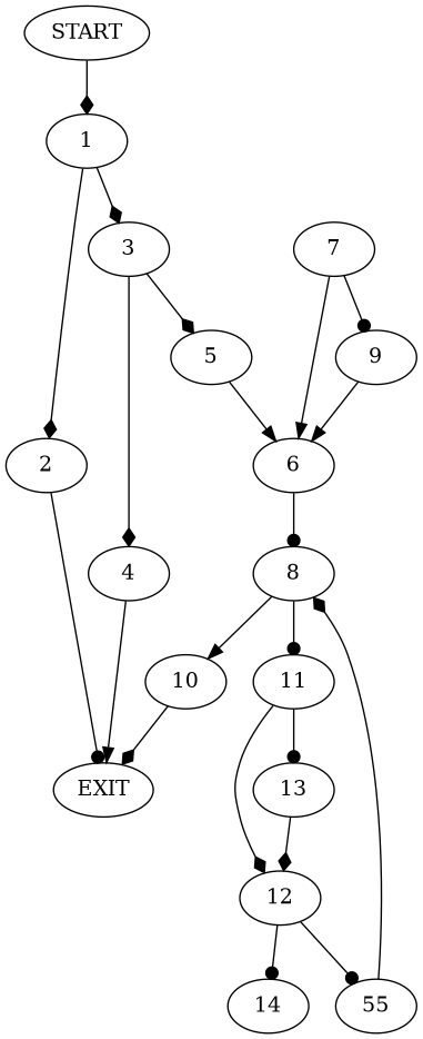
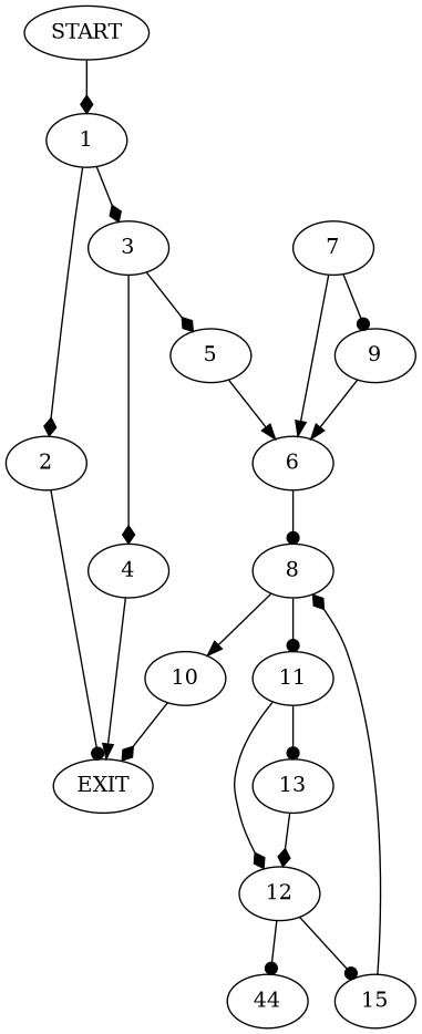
  digraph {
    edge [arrowhead=diamond]
    n1 [label=START]
    1
    2
    3
    n5 [label=EXIT]
    4
    5
    6
    8
    7
    9
    10
    11
    12
    13
-   14
-   15 [label=55]
+   14 [label=44]
+   15
    n1 -> 1
    1 -> 2
    1 -> 3
    2 -> n5 [arrowhead=dot]
    3 -> 4
    3 -> 5
    4 -> n5 [arrowhead=normal]
    5 -> 6 [arrowhead=normal]
    6 -> 8 [arrowhead=dot]
    8 -> 10 [arrowhead=normal]
    8 -> 11 [arrowhead=dot]
    7 -> 6 [arrowhead=normal]
    7 -> 9 [arrowhead=dot]
    9 -> 6 [arrowhead=normal]
    10 -> n5
    11 -> 12
    11 -> 13 [arrowhead=dot]
    12 -> 14 [arrowhead=dot]
    12 -> 15 [arrowhead=dot]
    13 -> 12
    15 -> 8
  }
